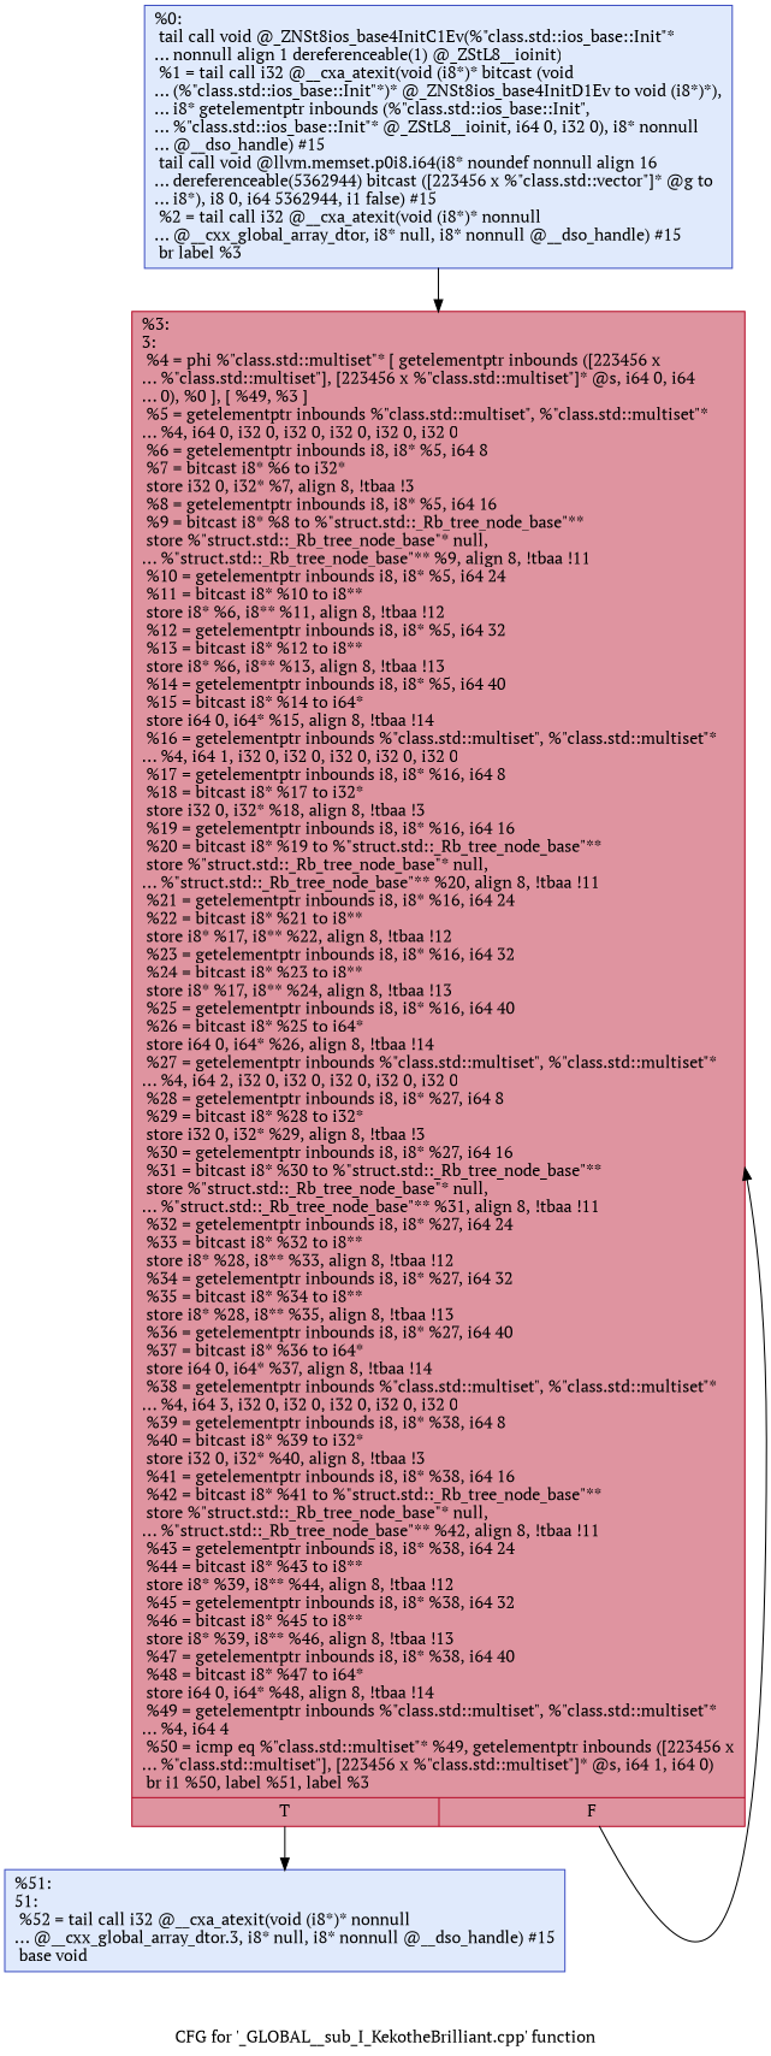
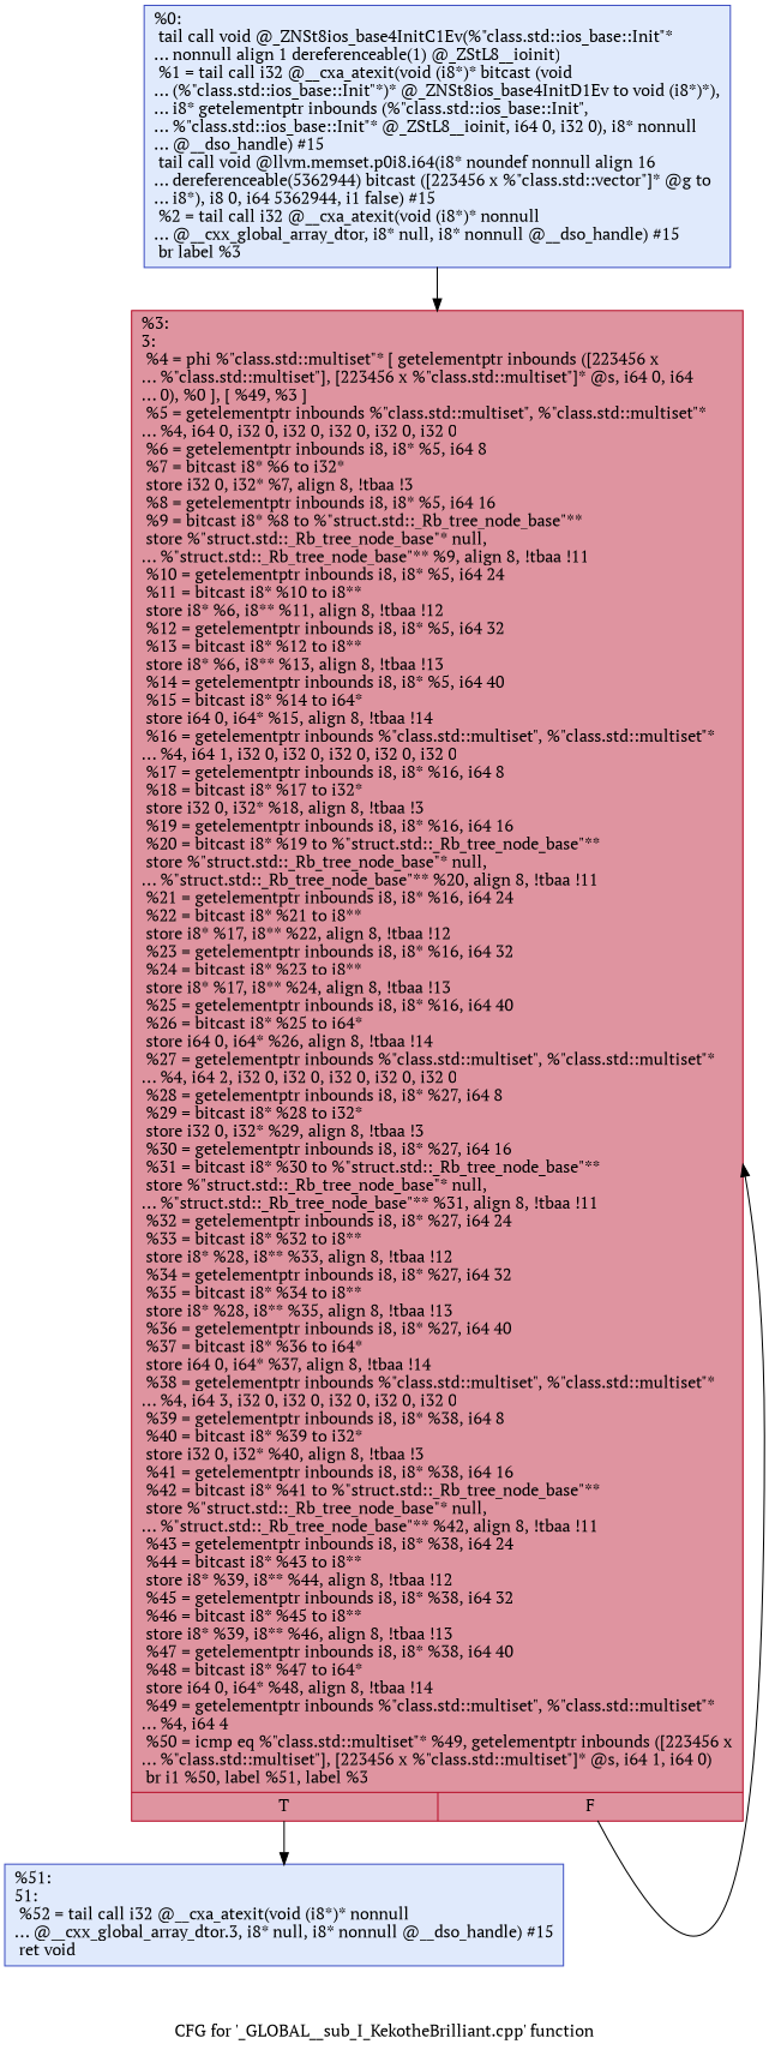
  digraph {
    label="CFG for '_GLOBAL__sub_I_KekotheBrilliant.cpp' function"
    fontname="PT Serif"
    node [color="#3d50c3ff" fillcolor="#b9d0f970" shape=record style=filled fontname="PT Serif"]
    edge [fontname="PT Serif"]
    n1 [label="{%0:\l  tail call void @_ZNSt8ios_base4InitC1Ev(%\"class.std::ios_base::Init\"*\l... nonnull align 1 dereferenceable(1) @_ZStL8__ioinit)\l  %1 = tail call i32 @__cxa_atexit(void (i8*)* bitcast (void\l... (%\"class.std::ios_base::Init\"*)* @_ZNSt8ios_base4InitD1Ev to void (i8*)*),\l... i8* getelementptr inbounds (%\"class.std::ios_base::Init\",\l... %\"class.std::ios_base::Init\"* @_ZStL8__ioinit, i64 0, i32 0), i8* nonnull\l... @__dso_handle) #15\l  tail call void @llvm.memset.p0i8.i64(i8* noundef nonnull align 16\l... dereferenceable(5362944) bitcast ([223456 x %\"class.std::vector\"]* @g to\l... i8*), i8 0, i64 5362944, i1 false) #15\l  %2 = tail call i32 @__cxa_atexit(void (i8*)* nonnull\l... @__cxx_global_array_dtor, i8* null, i8* nonnull @__dso_handle) #15\l  br label %3\l}"]
    n2 [color="#b70d28ff" fillcolor="#b70d2870" label="{%3:\l3:                                                \l  %4 = phi %\"class.std::multiset\"* [ getelementptr inbounds ([223456 x\l... %\"class.std::multiset\"], [223456 x %\"class.std::multiset\"]* @s, i64 0, i64\l... 0), %0 ], [ %49, %3 ]\l  %5 = getelementptr inbounds %\"class.std::multiset\", %\"class.std::multiset\"*\l... %4, i64 0, i32 0, i32 0, i32 0, i32 0, i32 0\l  %6 = getelementptr inbounds i8, i8* %5, i64 8\l  %7 = bitcast i8* %6 to i32*\l  store i32 0, i32* %7, align 8, !tbaa !3\l  %8 = getelementptr inbounds i8, i8* %5, i64 16\l  %9 = bitcast i8* %8 to %\"struct.std::_Rb_tree_node_base\"**\l  store %\"struct.std::_Rb_tree_node_base\"* null,\l... %\"struct.std::_Rb_tree_node_base\"** %9, align 8, !tbaa !11\l  %10 = getelementptr inbounds i8, i8* %5, i64 24\l  %11 = bitcast i8* %10 to i8**\l  store i8* %6, i8** %11, align 8, !tbaa !12\l  %12 = getelementptr inbounds i8, i8* %5, i64 32\l  %13 = bitcast i8* %12 to i8**\l  store i8* %6, i8** %13, align 8, !tbaa !13\l  %14 = getelementptr inbounds i8, i8* %5, i64 40\l  %15 = bitcast i8* %14 to i64*\l  store i64 0, i64* %15, align 8, !tbaa !14\l  %16 = getelementptr inbounds %\"class.std::multiset\", %\"class.std::multiset\"*\l... %4, i64 1, i32 0, i32 0, i32 0, i32 0, i32 0\l  %17 = getelementptr inbounds i8, i8* %16, i64 8\l  %18 = bitcast i8* %17 to i32*\l  store i32 0, i32* %18, align 8, !tbaa !3\l  %19 = getelementptr inbounds i8, i8* %16, i64 16\l  %20 = bitcast i8* %19 to %\"struct.std::_Rb_tree_node_base\"**\l  store %\"struct.std::_Rb_tree_node_base\"* null,\l... %\"struct.std::_Rb_tree_node_base\"** %20, align 8, !tbaa !11\l  %21 = getelementptr inbounds i8, i8* %16, i64 24\l  %22 = bitcast i8* %21 to i8**\l  store i8* %17, i8** %22, align 8, !tbaa !12\l  %23 = getelementptr inbounds i8, i8* %16, i64 32\l  %24 = bitcast i8* %23 to i8**\l  store i8* %17, i8** %24, align 8, !tbaa !13\l  %25 = getelementptr inbounds i8, i8* %16, i64 40\l  %26 = bitcast i8* %25 to i64*\l  store i64 0, i64* %26, align 8, !tbaa !14\l  %27 = getelementptr inbounds %\"class.std::multiset\", %\"class.std::multiset\"*\l... %4, i64 2, i32 0, i32 0, i32 0, i32 0, i32 0\l  %28 = getelementptr inbounds i8, i8* %27, i64 8\l  %29 = bitcast i8* %28 to i32*\l  store i32 0, i32* %29, align 8, !tbaa !3\l  %30 = getelementptr inbounds i8, i8* %27, i64 16\l  %31 = bitcast i8* %30 to %\"struct.std::_Rb_tree_node_base\"**\l  store %\"struct.std::_Rb_tree_node_base\"* null,\l... %\"struct.std::_Rb_tree_node_base\"** %31, align 8, !tbaa !11\l  %32 = getelementptr inbounds i8, i8* %27, i64 24\l  %33 = bitcast i8* %32 to i8**\l  store i8* %28, i8** %33, align 8, !tbaa !12\l  %34 = getelementptr inbounds i8, i8* %27, i64 32\l  %35 = bitcast i8* %34 to i8**\l  store i8* %28, i8** %35, align 8, !tbaa !13\l  %36 = getelementptr inbounds i8, i8* %27, i64 40\l  %37 = bitcast i8* %36 to i64*\l  store i64 0, i64* %37, align 8, !tbaa !14\l  %38 = getelementptr inbounds %\"class.std::multiset\", %\"class.std::multiset\"*\l... %4, i64 3, i32 0, i32 0, i32 0, i32 0, i32 0\l  %39 = getelementptr inbounds i8, i8* %38, i64 8\l  %40 = bitcast i8* %39 to i32*\l  store i32 0, i32* %40, align 8, !tbaa !3\l  %41 = getelementptr inbounds i8, i8* %38, i64 16\l  %42 = bitcast i8* %41 to %\"struct.std::_Rb_tree_node_base\"**\l  store %\"struct.std::_Rb_tree_node_base\"* null,\l... %\"struct.std::_Rb_tree_node_base\"** %42, align 8, !tbaa !11\l  %43 = getelementptr inbounds i8, i8* %38, i64 24\l  %44 = bitcast i8* %43 to i8**\l  store i8* %39, i8** %44, align 8, !tbaa !12\l  %45 = getelementptr inbounds i8, i8* %38, i64 32\l  %46 = bitcast i8* %45 to i8**\l  store i8* %39, i8** %46, align 8, !tbaa !13\l  %47 = getelementptr inbounds i8, i8* %38, i64 40\l  %48 = bitcast i8* %47 to i64*\l  store i64 0, i64* %48, align 8, !tbaa !14\l  %49 = getelementptr inbounds %\"class.std::multiset\", %\"class.std::multiset\"*\l... %4, i64 4\l  %50 = icmp eq %\"class.std::multiset\"* %49, getelementptr inbounds ([223456 x\l... %\"class.std::multiset\"], [223456 x %\"class.std::multiset\"]* @s, i64 1, i64 0)\l  br i1 %50, label %51, label %3\l|{<s0>T|<s1>F}}"]
-   n3 [label="{%51:\l51:                                               \l  %52 = tail call i32 @__cxa_atexit(void (i8*)* nonnull\l... @__cxx_global_array_dtor.3, i8* null, i8* nonnull @__dso_handle) #15\l  base void\l}"]
+   n3 [label="{%51:\l51:                                               \l  %52 = tail call i32 @__cxa_atexit(void (i8*)* nonnull\l... @__cxx_global_array_dtor.3, i8* null, i8* nonnull @__dso_handle) #15\l  ret void\l}"]
    n1 -> n2
    n2 -> n2 [tailport=s1]
    n2 -> n3 [tailport=s0]
  }
